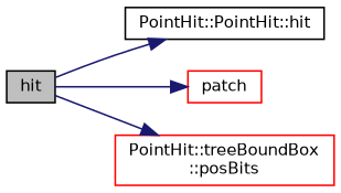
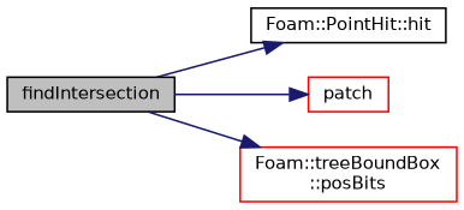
  digraph {
    rankdir=LR
    node [color=black fontname=Helvetica fontsize=10 shape=record]
    edge [color=midnightblue fontname=Helvetica fontsize=10 labelfontname=Helvetica labelfontsize=10 style=solid]
-   n1 [fillcolor=grey75 fontcolor=black height=0.2 label=hit style=filled width=0.4]
-   n2 [height=0.2 label="PointHit::PointHit::hit" width=0.4]
+   n1 [fillcolor=grey75 fontcolor=black height=0.2 label=findIntersection style=filled width=0.4]
+   n2 [height=0.2 label="Foam::PointHit::hit" width=0.4]
    n3 [color=red height=0.2 label=patch width=0.4]
-   n4 [color=red height=0.2 label="PointHit::treeBoundBox\l::posBits" width=0.4]
+   n4 [color=red height=0.2 label="Foam::treeBoundBox\l::posBits" width=0.4]
    n1 -> n2
    n1 -> n3
    n1 -> n4
  }
